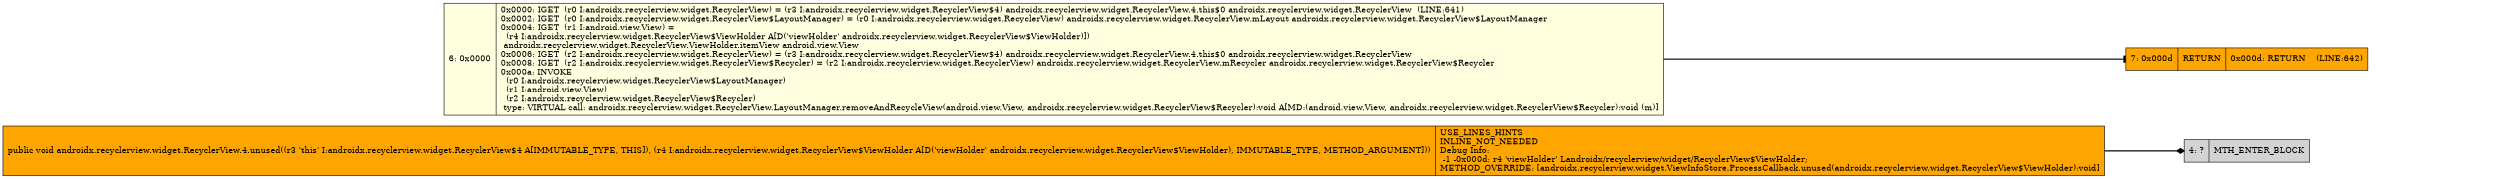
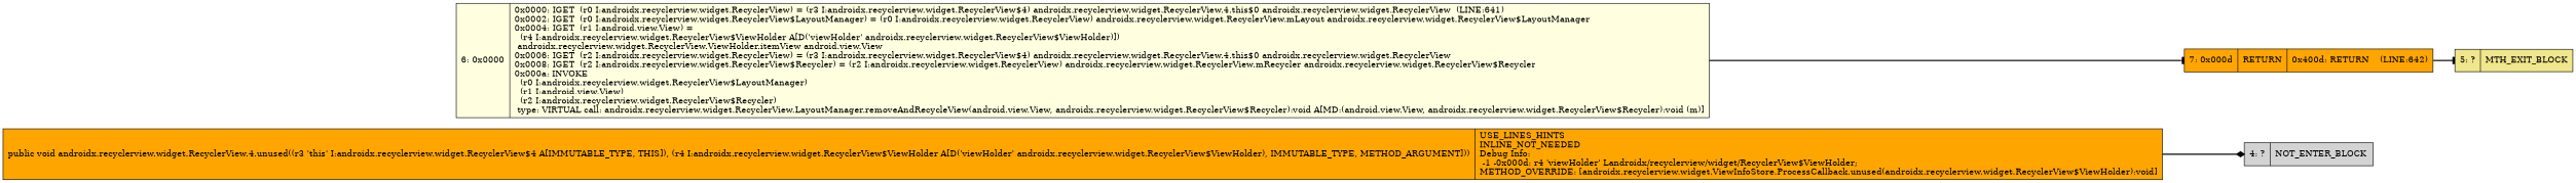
  digraph {
    rankdir=LR
    node [fillcolor=orange shape=record style=filled]
    edge [arrowhead=tee style=bold]
-   n1 [fillcolor=lightgrey label="{4\:\ ?|MTH_ENTER_BLOCK\l}"]
+   n1 [fillcolor=lightgrey label="{4\:\ ?|NOT_ENTER_BLOCK\l}"]
    n2 [fillcolor=lightyellow label="{6\:\ 0x0000|0x0000: IGET  (r0 I:androidx.recyclerview.widget.RecyclerView) = (r3 I:androidx.recyclerview.widget.RecyclerView$4) androidx.recyclerview.widget.RecyclerView.4.this$0 androidx.recyclerview.widget.RecyclerView  (LINE:641)\l0x0002: IGET  (r0 I:androidx.recyclerview.widget.RecyclerView$LayoutManager) = (r0 I:androidx.recyclerview.widget.RecyclerView) androidx.recyclerview.widget.RecyclerView.mLayout androidx.recyclerview.widget.RecyclerView$LayoutManager \l0x0004: IGET  (r1 I:android.view.View) = \l  (r4 I:androidx.recyclerview.widget.RecyclerView$ViewHolder A[D('viewHolder' androidx.recyclerview.widget.RecyclerView$ViewHolder)])\l androidx.recyclerview.widget.RecyclerView.ViewHolder.itemView android.view.View \l0x0006: IGET  (r2 I:androidx.recyclerview.widget.RecyclerView) = (r3 I:androidx.recyclerview.widget.RecyclerView$4) androidx.recyclerview.widget.RecyclerView.4.this$0 androidx.recyclerview.widget.RecyclerView \l0x0008: IGET  (r2 I:androidx.recyclerview.widget.RecyclerView$Recycler) = (r2 I:androidx.recyclerview.widget.RecyclerView) androidx.recyclerview.widget.RecyclerView.mRecycler androidx.recyclerview.widget.RecyclerView$Recycler \l0x000a: INVOKE  \l  (r0 I:androidx.recyclerview.widget.RecyclerView$LayoutManager)\l  (r1 I:android.view.View)\l  (r2 I:androidx.recyclerview.widget.RecyclerView$Recycler)\l type: VIRTUAL call: androidx.recyclerview.widget.RecyclerView.LayoutManager.removeAndRecycleView(android.view.View, androidx.recyclerview.widget.RecyclerView$Recycler):void A[MD:(android.view.View, androidx.recyclerview.widget.RecyclerView$Recycler):void (m)]\l}"]
-   n3 [label="{7\:\ 0x000d|RETURN\l|0x000d: RETURN    (LINE:642)\l}"]
+   n3 [label="{7\:\ 0x000d|RETURN\l|0x400d: RETURN    (LINE:642)\l}"]
+   n4 [fillcolor=khaki label="{5\:\ ?|MTH_EXIT_BLOCK\l}"]
    n5 [label="{public void androidx.recyclerview.widget.RecyclerView.4.unused((r3 'this' I:androidx.recyclerview.widget.RecyclerView$4 A[IMMUTABLE_TYPE, THIS]), (r4 I:androidx.recyclerview.widget.RecyclerView$ViewHolder A[D('viewHolder' androidx.recyclerview.widget.RecyclerView$ViewHolder), IMMUTABLE_TYPE, METHOD_ARGUMENT]))  | USE_LINES_HINTS\lINLINE_NOT_NEEDED\lDebug Info:\l  \-1 \-0x000d: r4 'viewHolder' Landroidx\/recyclerview\/widget\/RecyclerView$ViewHolder;\lMETHOD_OVERRIDE: [androidx.recyclerview.widget.ViewInfoStore.ProcessCallback.unused(androidx.recyclerview.widget.RecyclerView$ViewHolder):void]\l}"]
    n2 -> n3
+   n3 -> n4
    n5 -> n1 [arrowhead=diamond]
  }
